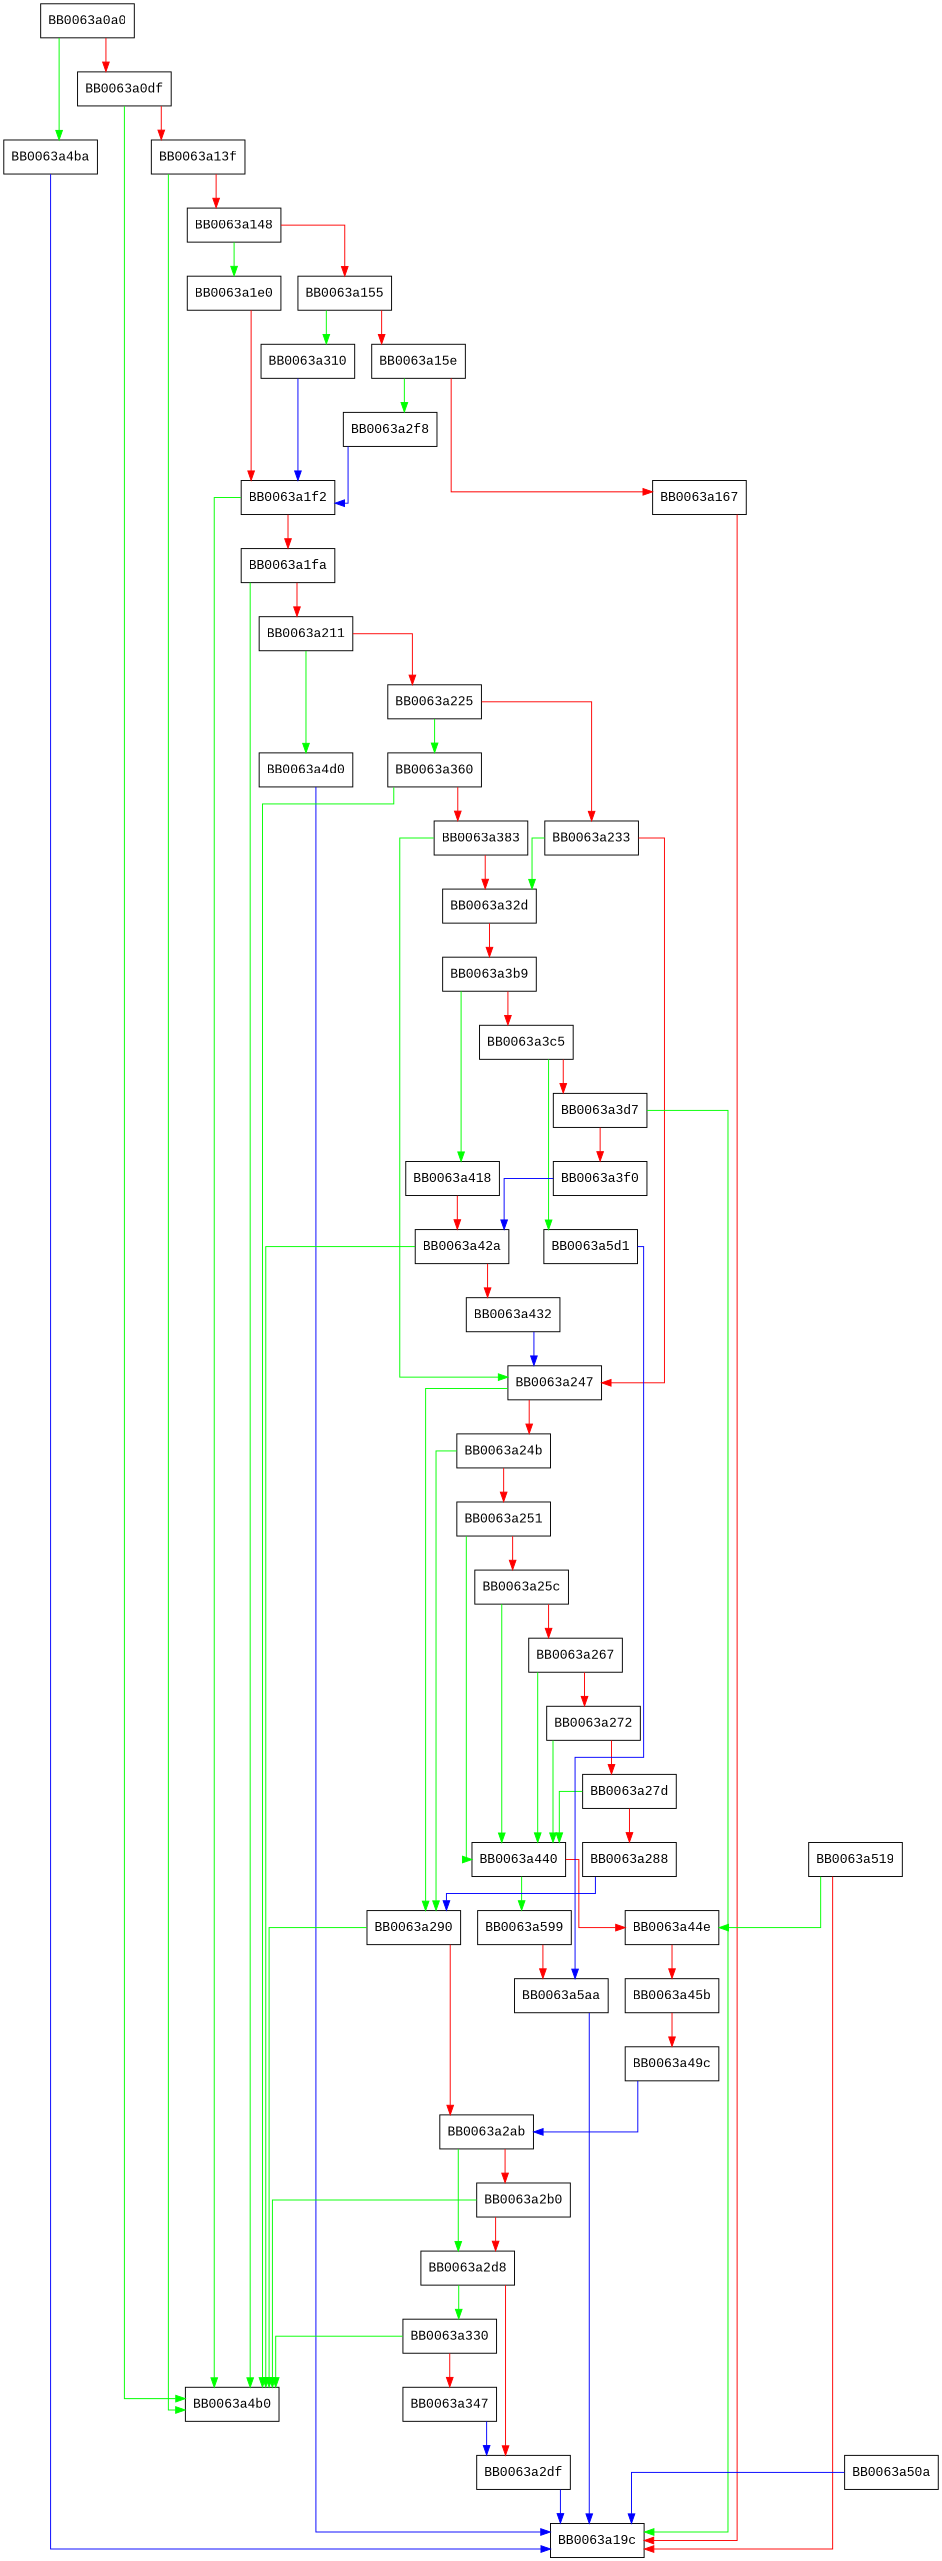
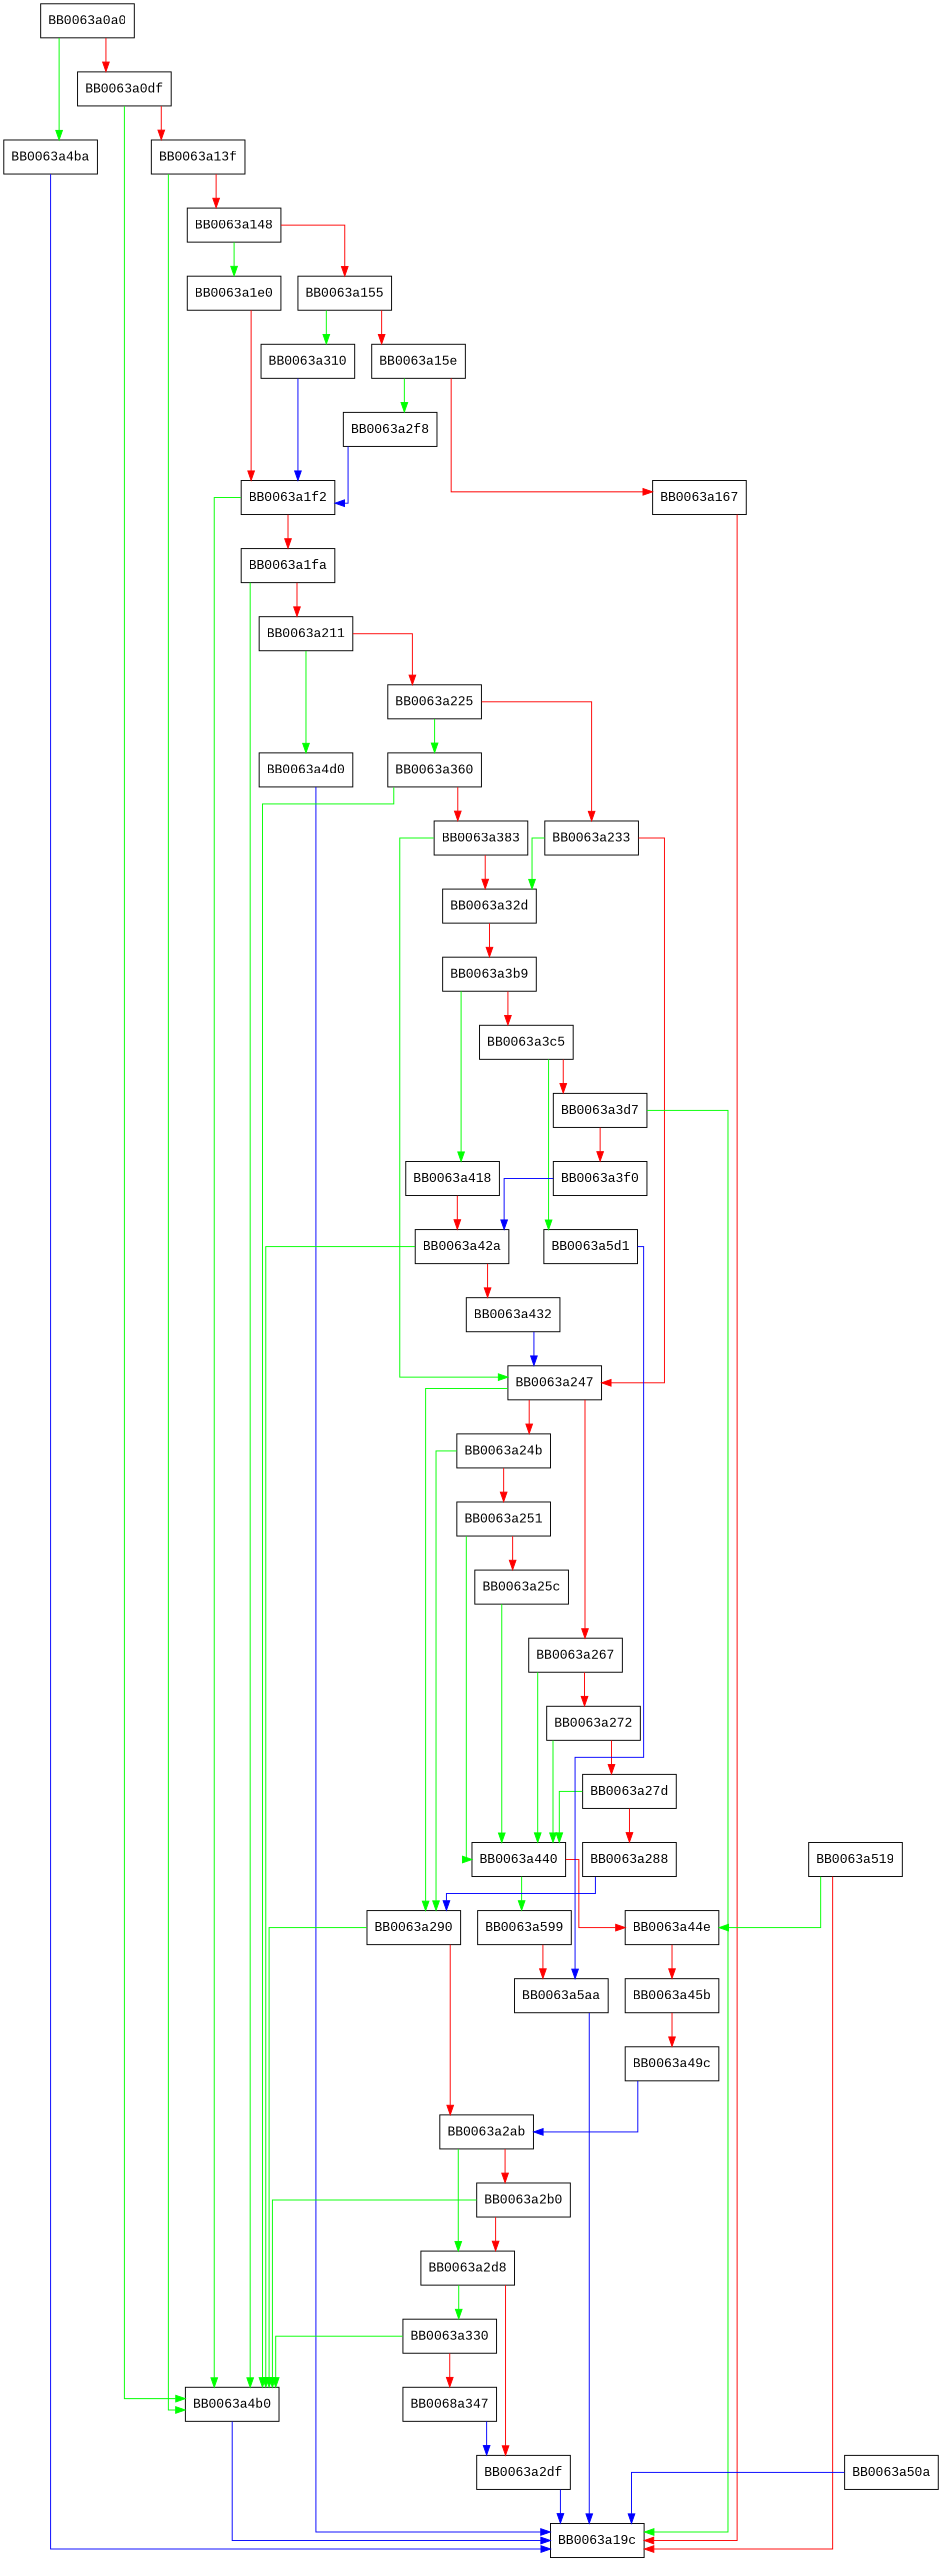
  digraph {
    fontname="Liberation Mono"
    splines=ortho
    node [fontname="Liberation Mono" shape=box]
    edge [color=red fontname="Liberation Mono"]
    BB0063a0a0
    BB0063a4ba
    BB0063a0df
    BB0063a19c
    BB0063a4b0
    BB0063a13f
    BB0063a148
    BB0063a1e0
    BB0063a155
    BB0063a1f2
    BB0063a310
    BB0063a15e
    BB0063a1fa
    BB0063a2f8
    BB0063a167
    BB0063a211
    BB0063a4d0
    BB0063a225
    BB0063a360
    BB0063a233
    BB0063a383
    n22 [label=BB0063a32d]
    BB0063a247
    BB0063a3b9
    BB0063a290
    BB0063a24b
    BB0063a418
    n28 [label=BB0063a3c5]
    BB0063a2ab
    BB0063a251
    BB0063a2d8
    BB0063a2b0
    BB0063a440
    BB0063a25c
    BB0063a599
    BB0063a44e
    BB0063a267
    BB0063a5aa
    BB0063a45b
    BB0063a272
    BB0063a27d
    BB0063a288
    BB0063a330
    BB0063a2df
-   BB0063a347
+   BB0063a347 [label=BB0068a347]
    BB0063a42a
    BB0063a5d1
    BB0063a3d7
    BB0063a432
    BB0063a3f0
    BB0063a519
    BB0063a49c
    BB0063a50a
    BB0063a0a0 -> BB0063a4ba [color=green]
    BB0063a0a0 -> BB0063a0df
    BB0063a4ba -> BB0063a19c [color=blue]
    BB0063a0df -> BB0063a4b0 [color=green]
    BB0063a0df -> BB0063a13f
+   BB0063a4b0 -> BB0063a19c [color=blue]
    BB0063a13f -> BB0063a4b0 [color=green]
    BB0063a13f -> BB0063a148
    BB0063a148 -> BB0063a1e0 [color=green]
    BB0063a148 -> BB0063a155
    BB0063a1e0 -> BB0063a1f2
    BB0063a155 -> BB0063a310 [color=green]
    BB0063a155 -> BB0063a15e
    BB0063a1f2 -> BB0063a4b0 [color=green]
    BB0063a1f2 -> BB0063a1fa
    BB0063a310 -> BB0063a1f2 [color=blue]
    BB0063a15e -> BB0063a2f8 [color=green]
    BB0063a15e -> BB0063a167
    BB0063a1fa -> BB0063a4b0 [color=green]
    BB0063a1fa -> BB0063a211
    BB0063a2f8 -> BB0063a1f2 [color=blue]
    BB0063a167 -> BB0063a19c
    BB0063a211 -> BB0063a4d0 [color=green]
    BB0063a211 -> BB0063a225
    BB0063a4d0 -> BB0063a19c [color=blue]
    BB0063a225 -> BB0063a360 [color=green]
    BB0063a225 -> BB0063a233
    BB0063a360 -> BB0063a4b0 [color=green]
    BB0063a360 -> BB0063a383
    BB0063a233 -> n22 [color=green]
    BB0063a233 -> BB0063a247
    BB0063a383 -> n22
    BB0063a383 -> BB0063a247 [color=green]
    n22 -> BB0063a3b9
    BB0063a247 -> BB0063a290 [color=green]
    BB0063a247 -> BB0063a24b
    BB0063a3b9 -> BB0063a418 [color=green]
    BB0063a3b9 -> n28
    BB0063a290 -> BB0063a4b0 [color=green]
    BB0063a290 -> BB0063a2ab
    BB0063a24b -> BB0063a290 [color=green]
    BB0063a24b -> BB0063a251
    BB0063a418 -> BB0063a42a
    n28 -> BB0063a5d1 [color=green]
    n28 -> BB0063a3d7
    BB0063a2ab -> BB0063a2d8 [color=green]
    BB0063a2ab -> BB0063a2b0
    BB0063a251 -> BB0063a440 [color=green]
    BB0063a251 -> BB0063a25c
    BB0063a2d8 -> BB0063a330 [color=green]
    BB0063a2d8 -> BB0063a2df
    BB0063a2b0 -> BB0063a4b0 [color=green]
    BB0063a2b0 -> BB0063a2d8
    BB0063a440 -> BB0063a599 [color=green]
    BB0063a440 -> BB0063a44e
    BB0063a25c -> BB0063a440 [color=green]
-   BB0063a25c -> BB0063a267
+   BB0063a247 -> BB0063a267
    BB0063a599 -> BB0063a5aa
    BB0063a44e -> BB0063a45b
    BB0063a267 -> BB0063a440 [color=green]
    BB0063a267 -> BB0063a272
    BB0063a5aa -> BB0063a19c [color=blue]
    BB0063a45b -> BB0063a49c
    BB0063a272 -> BB0063a440 [color=green]
    BB0063a272 -> BB0063a27d
    BB0063a27d -> BB0063a440 [color=green]
    BB0063a27d -> BB0063a288
    BB0063a288 -> BB0063a290 [color=blue]
    BB0063a330 -> BB0063a4b0 [color=green]
    BB0063a330 -> BB0063a347
    BB0063a2df -> BB0063a19c [color=blue]
    BB0063a347 -> BB0063a2df [color=blue]
    BB0063a42a -> BB0063a4b0 [color=green]
    BB0063a42a -> BB0063a432
    BB0063a5d1 -> BB0063a5aa [color=blue]
    BB0063a3d7 -> BB0063a19c [color=green]
    BB0063a3d7 -> BB0063a3f0
    BB0063a432 -> BB0063a247 [color=blue]
    BB0063a3f0 -> BB0063a42a [color=blue]
    BB0063a519 -> BB0063a19c
    BB0063a519 -> BB0063a44e [color=green]
    BB0063a49c -> BB0063a2ab [color=blue]
    BB0063a50a -> BB0063a19c [color=blue]
  }
